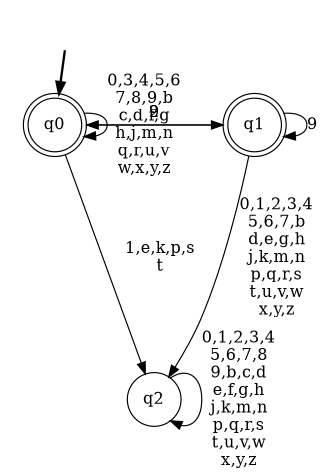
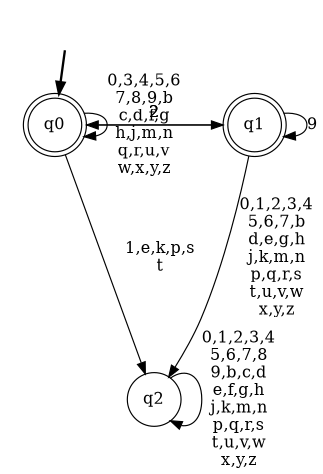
  digraph {
    rankdir=TB
    node [shape=doublecircle style="rounded,filled" color=black fillcolor=white]
    __start0 [height=0 shape=none style=invis width=0 color="" fillcolor=""]
    n2 [label=q0]
    n3 [label=q1]
    n4 [label=q2 shape=circle style=filled]
    subgraph cluster_1 {
      nodesep=0.15
      ranksep=0.15
      style=invis
      __start0
      n2
    }
    __start0 -> n2 [penwidth=2]
    n2 -> n2 [label="0,3,4,5,6\n7,8,9,b\nc,d,f,g\nh,j,m,n\nq,r,u,v\nw,x,y,z"]
-   n2 -> n3 [label=9]
+   n2 -> n3 [label=2]
    n2 -> n4 [label="1,e,k,p,s\nt"]
    n3 -> n2 [label=2]
    n3 -> n3 [label=9]
    n3 -> n4 [label="0,1,2,3,4\n5,6,7,b\nd,e,g,h\nj,k,m,n\np,q,r,s\nt,u,v,w\nx,y,z"]
    n4 -> n4 [label="0,1,2,3,4\n5,6,7,8\n9,b,c,d\ne,f,g,h\nj,k,m,n\np,q,r,s\nt,u,v,w\nx,y,z"]
  }
